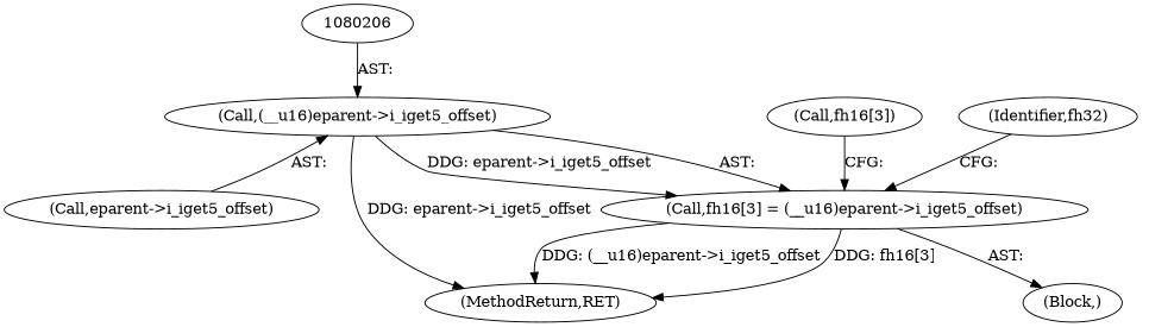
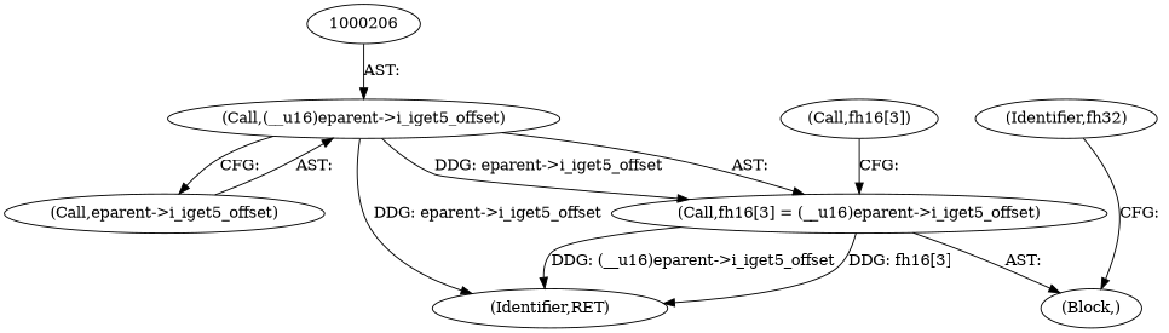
  digraph {
    n1 [label="(Call,fh16[3] = (__u16)eparent->i_iget5_offset)"]
-   n2 [label="(MethodReturn,RET)"]
+   n2 [label="(Identifier,RET)"]
    n3 [label="(Block,)"]
    n4 [label="(Call,(__u16)eparent->i_iget5_offset)"]
    n5 [label="(Call,eparent->i_iget5_offset)"]
    n6 [label="(Identifier,fh32)"]
    n7 [label="(Call,fh16[3])"]
-   1000206 [label=1080206]
+   1000206
    n1 -> n2 [label="DDG: (__u16)eparent->i_iget5_offset"]
    n1 -> n2 [label="DDG: fh16[3]"]
    n1 -> n3 [label="AST: "]
    n4 -> n1 [label="AST: "]
    n4 -> n1 [label="DDG: eparent->i_iget5_offset"]
    n4 -> n2 [label="DDG: eparent->i_iget5_offset"]
+   n4 -> n5 [label="CFG: "]
    n5 -> n4 [label="AST: "]
-   n6 -> n1 [label="CFG: "]
+   n6 -> n3 [label="CFG: "]
    n7 -> n1 [label="CFG: "]
    1000206 -> n4 [label="AST: "]
  }
